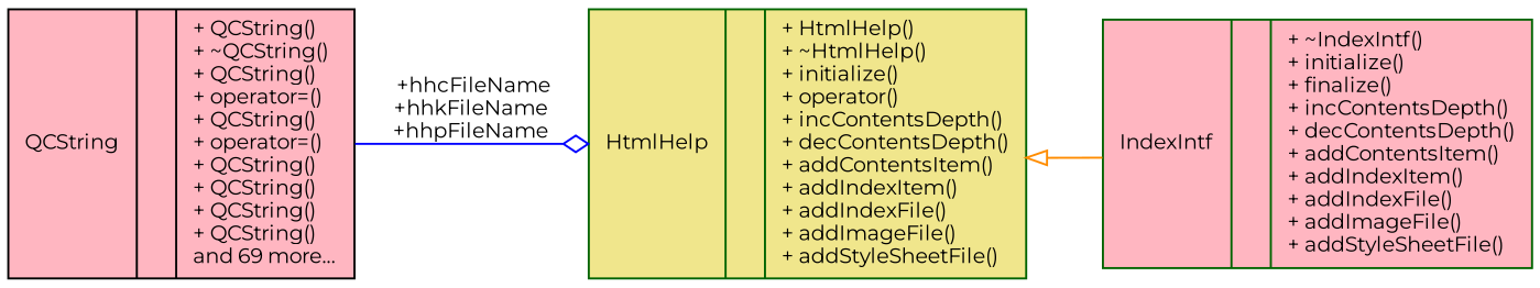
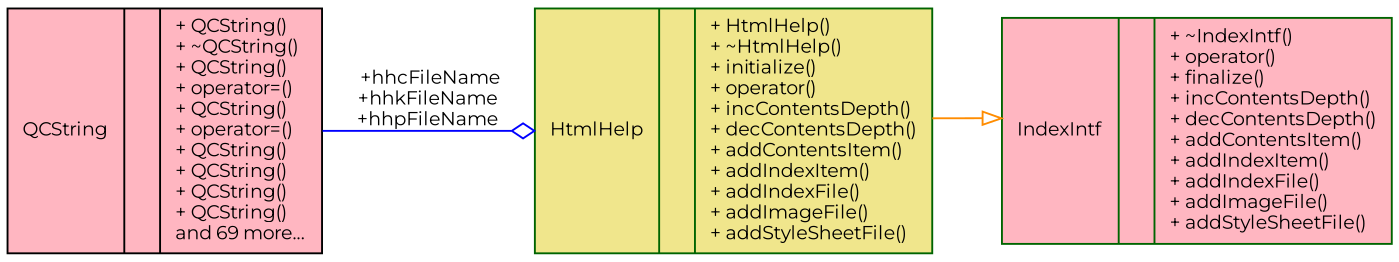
  digraph {
    fontname=Montserrat
    rankdir=LR
    node [color=darkgreen fillcolor=lightpink fontname=Montserrat fontsize=10 shape=record style=filled]
    edge [fontname=Montserrat fontsize=10 labelfontname=Helvetica labelfontsize=10 style=solid]
    n1 [fillcolor=khaki fontcolor=black height=0.2 label="{HtmlHelp\n||+ HtmlHelp()\l+ ~HtmlHelp()\l+ initialize()\l+ operator()\l+ incContentsDepth()\l+ decContentsDepth()\l+ addContentsItem()\l+ addIndexItem()\l+ addIndexFile()\l+ addImageFile()\l+ addStyleSheetFile()\l}" width=0.4]
-   n2 [height=0.2 label="{IndexIntf\n||+ ~IndexIntf()\l+ initialize()\l+ finalize()\l+ incContentsDepth()\l+ decContentsDepth()\l+ addContentsItem()\l+ addIndexItem()\l+ addIndexFile()\l+ addImageFile()\l+ addStyleSheetFile()\l}" width=0.4]
+   n2 [height=0.2 label="{IndexIntf\n||+ ~IndexIntf()\l+ operator()\l+ finalize()\l+ incContentsDepth()\l+ decContentsDepth()\l+ addContentsItem()\l+ addIndexItem()\l+ addIndexFile()\l+ addImageFile()\l+ addStyleSheetFile()\l}" width=0.4]
    n3 [color=black height=0.2 label="{QCString\n||+ QCString()\l+ ~QCString()\l+ QCString()\l+ operator=()\l+ QCString()\l+ operator=()\l+ QCString()\l+ QCString()\l+ QCString()\l+ QCString()\land 69 more...\l}" width=0.4]
-   n1 -> n2 [arrowtail=onormal color=darkorange dir=back]
+   n2 -> n1 [arrowtail=onormal color=darkorange dir=back]
    n3 -> n1 [arrowhead=odiamond color=blue label=" +hhcFileName\n+hhkFileName\n+hhpFileName"]
  }
